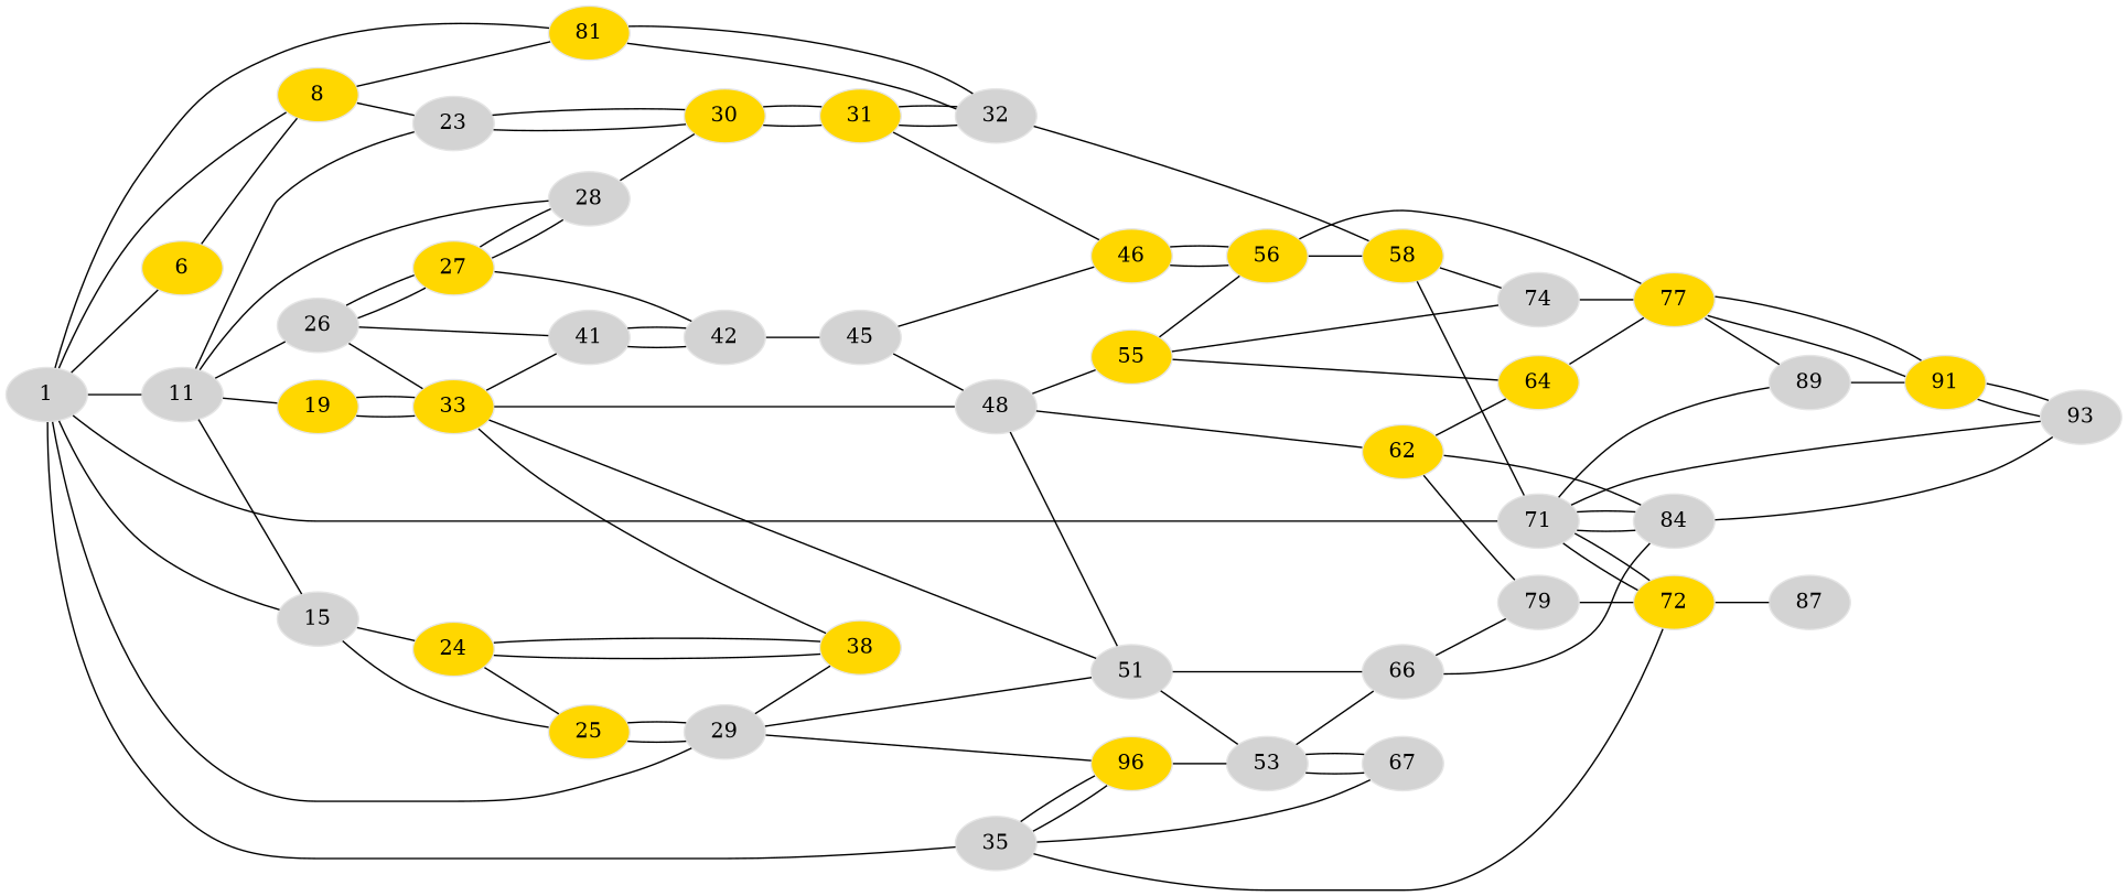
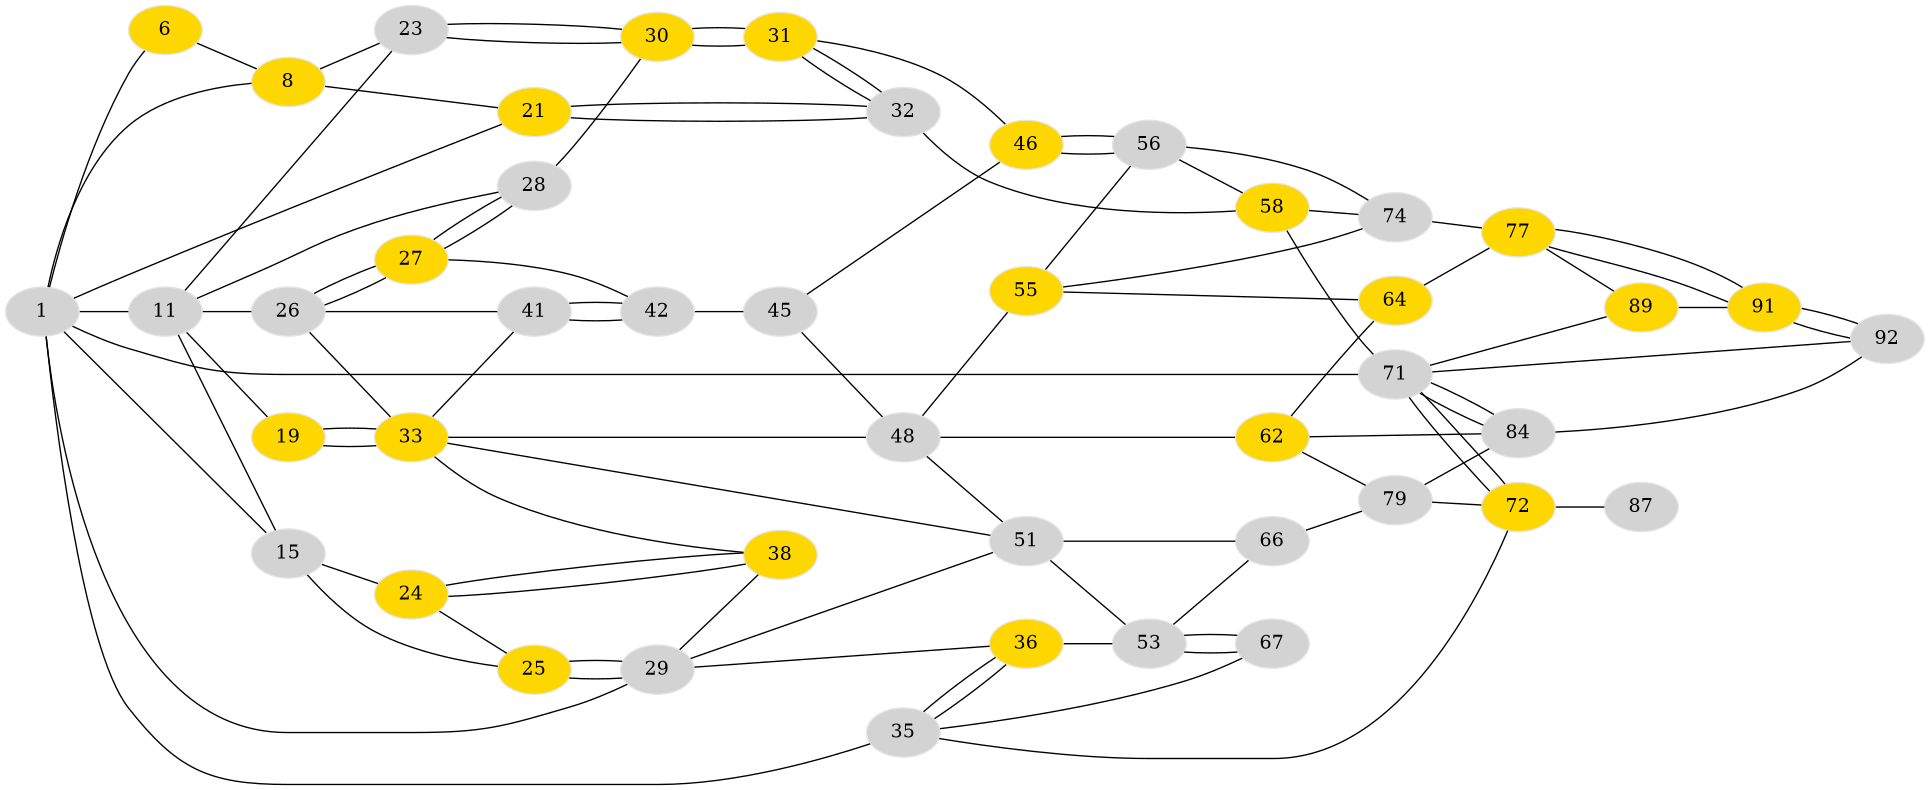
  graph {
    rankdir=LR
    node [color=gray90 fillcolor=lightgrey style=filled]
    1 [super="+7+2"]
    6 [fillcolor=gold]
    8 [fillcolor=gold super="+9+20"]
    11 [super="+22+12"]
    15 [super="+16+18"]
-   21 [fillcolor=gold label=81]
+   21 [fillcolor=gold]
    29 [super="+37"]
    35 [super="+70"]
    71 [super="+73"]
    23
    19 [fillcolor=gold]
    26 [super="+34"]
    28
    24 [fillcolor=gold]
    25 [fillcolor=gold]
    32
    38 [fillcolor=gold]
-   36 [fillcolor=gold label=96]
+   36 [fillcolor=gold]
    51 [super="+52"]
    67
    72 [fillcolor=gold]
    84 [super="+85"]
-   89
-   92 [label=93]
+   89 [fillcolor=gold]
+   92
    30 [fillcolor=gold]
    33 [fillcolor=gold super="+39"]
    27 [fillcolor=gold]
    41
    48 [super="+49+61"]
    58 [fillcolor=gold super="+59"]
    31 [fillcolor=gold]
    42 [super="+43"]
    45 [super="+50"]
    53 [super="+54"]
    66 [super="+69"]
    46 [fillcolor=gold]
-   56 [fillcolor=gold super="+57"]
+   56 [super="+57"]
    74 [super="+75"]
    55 [fillcolor=gold super="+65"]
    62 [fillcolor=gold super="+63"]
    87 [super="+88"]
    64 [fillcolor=gold super="+76"]
    79 [super="+80+83"]
    77 [fillcolor=gold super="+78"]
    91 [fillcolor=gold]
    1 -- 6
    1 -- 8 [weight=2]
    1 -- 11 [weight=2]
    1 -- 15
    1 -- 21
    1 -- 29
    1 -- 35
    1 -- 71 [weight=2]
    6 -- 8
    8 -- 21
    8 -- 23
    11 -- 15
    11 -- 23
    11 -- 19
    11 -- 26
    11 -- 28
    15 -- 24
    15 -- 25
    21 -- 32
    21 -- 32
    29 -- 38
    29 -- 36
    29 -- 51
    35 -- 36
    35 -- 36
    35 -- 67
    35 -- 72
    71 -- 72
    71 -- 72
    71 -- 84
    71 -- 84
    71 -- 89
    71 -- 92
    23 -- 30
    23 -- 30
    19 -- 33
    19 -- 33
    26 -- 33
    26 -- 27
    26 -- 27
    26 -- 41
    28 -- 30
    24 -- 25
    24 -- 38
    24 -- 38
    25 -- 29
    25 -- 29
    32 -- 58
    36 -- 53
    51 -- 53
    51 -- 66
    72 -- 87
    84 -- 92
    89 -- 91
    30 -- 31
    30 -- 31
    33 -- 38
    33 -- 51
    33 -- 41
    33 -- 48
    27 -- 28
    27 -- 28
    27 -- 42
    41 -- 42
    41 -- 42
    48 -- 51
    48 -- 55
    48 -- 62
    58 -- 71
    58 -- 74
    31 -- 32
    31 -- 32
    31 -- 46
    42 -- 45 [weight=2]
    45 -- 48
    45 -- 46
    53 -- 67
    53 -- 67
    53 -- 66
    66 -- 79
    46 -- 56
    46 -- 56
    56 -- 58
-   56 -- 77
+   56 -- 74
    74 -- 77
    55 -- 56
    55 -- 74
    55 -- 64
    62 -- 84
    62 -- 64 [weight=2]
    62 -- 79 [weight=2]
    64 -- 77
    79 -- 72
-   66 -- 84
+   79 -- 84
    77 -- 89
    77 -- 91
    77 -- 91
    91 -- 92
    91 -- 92
  }
